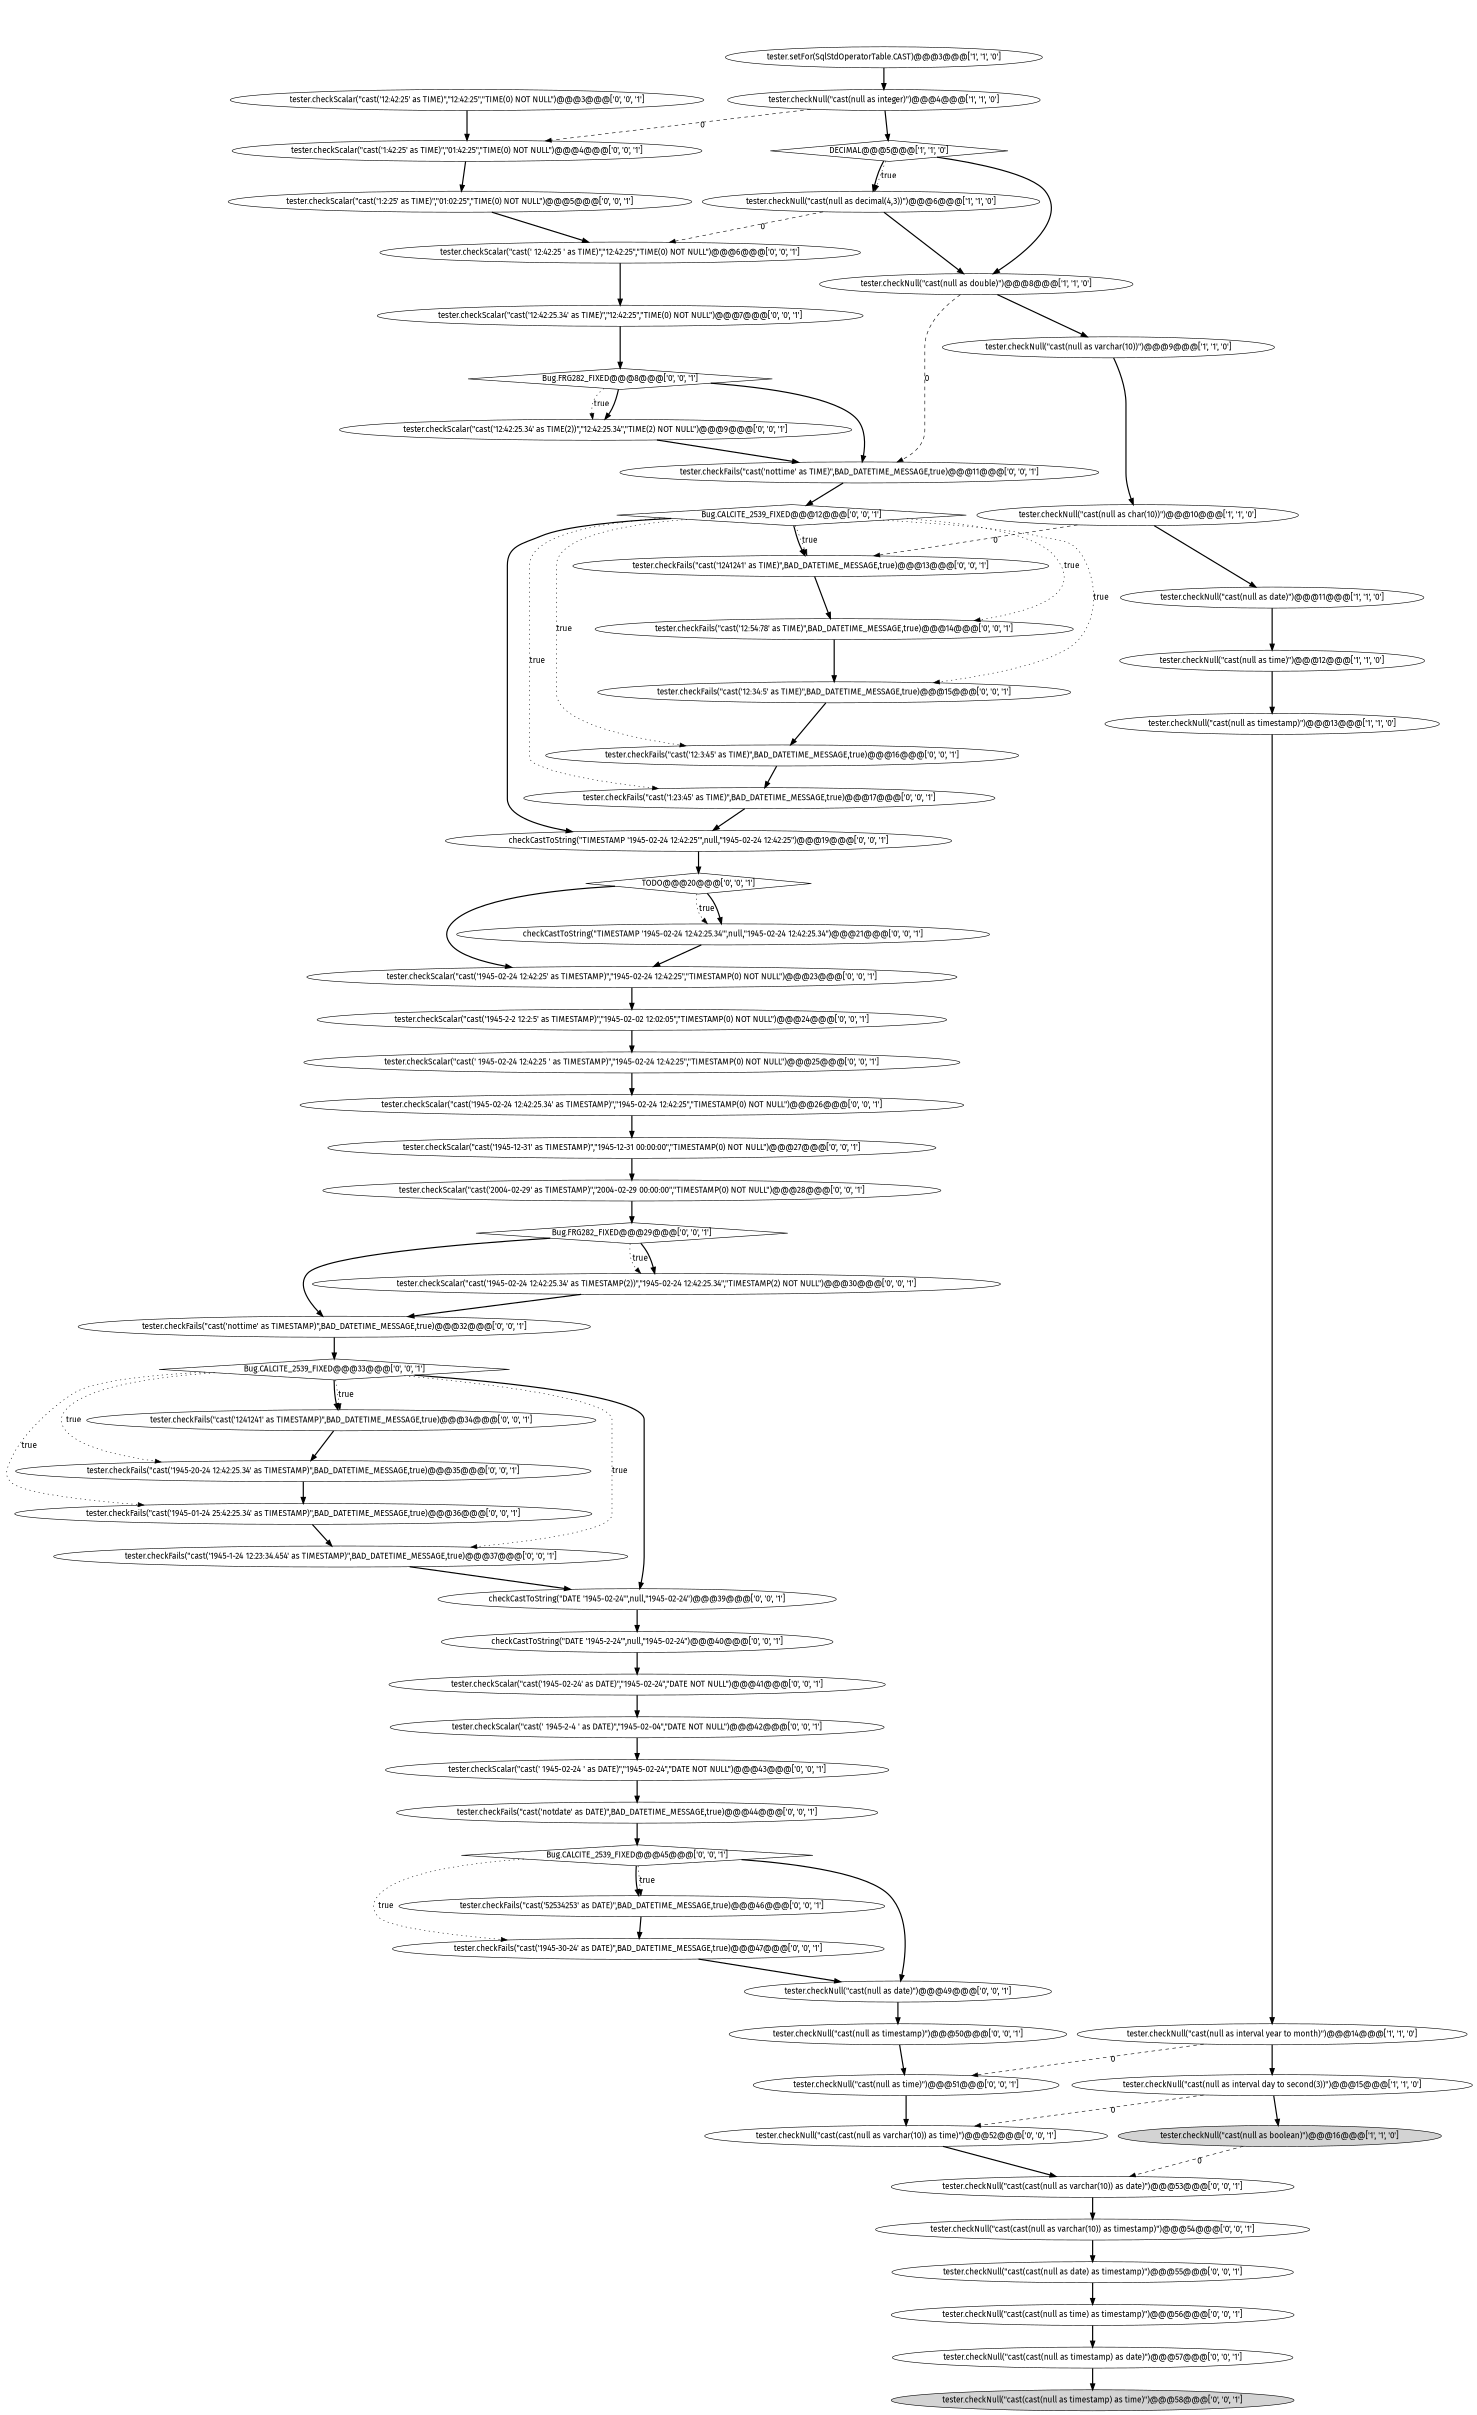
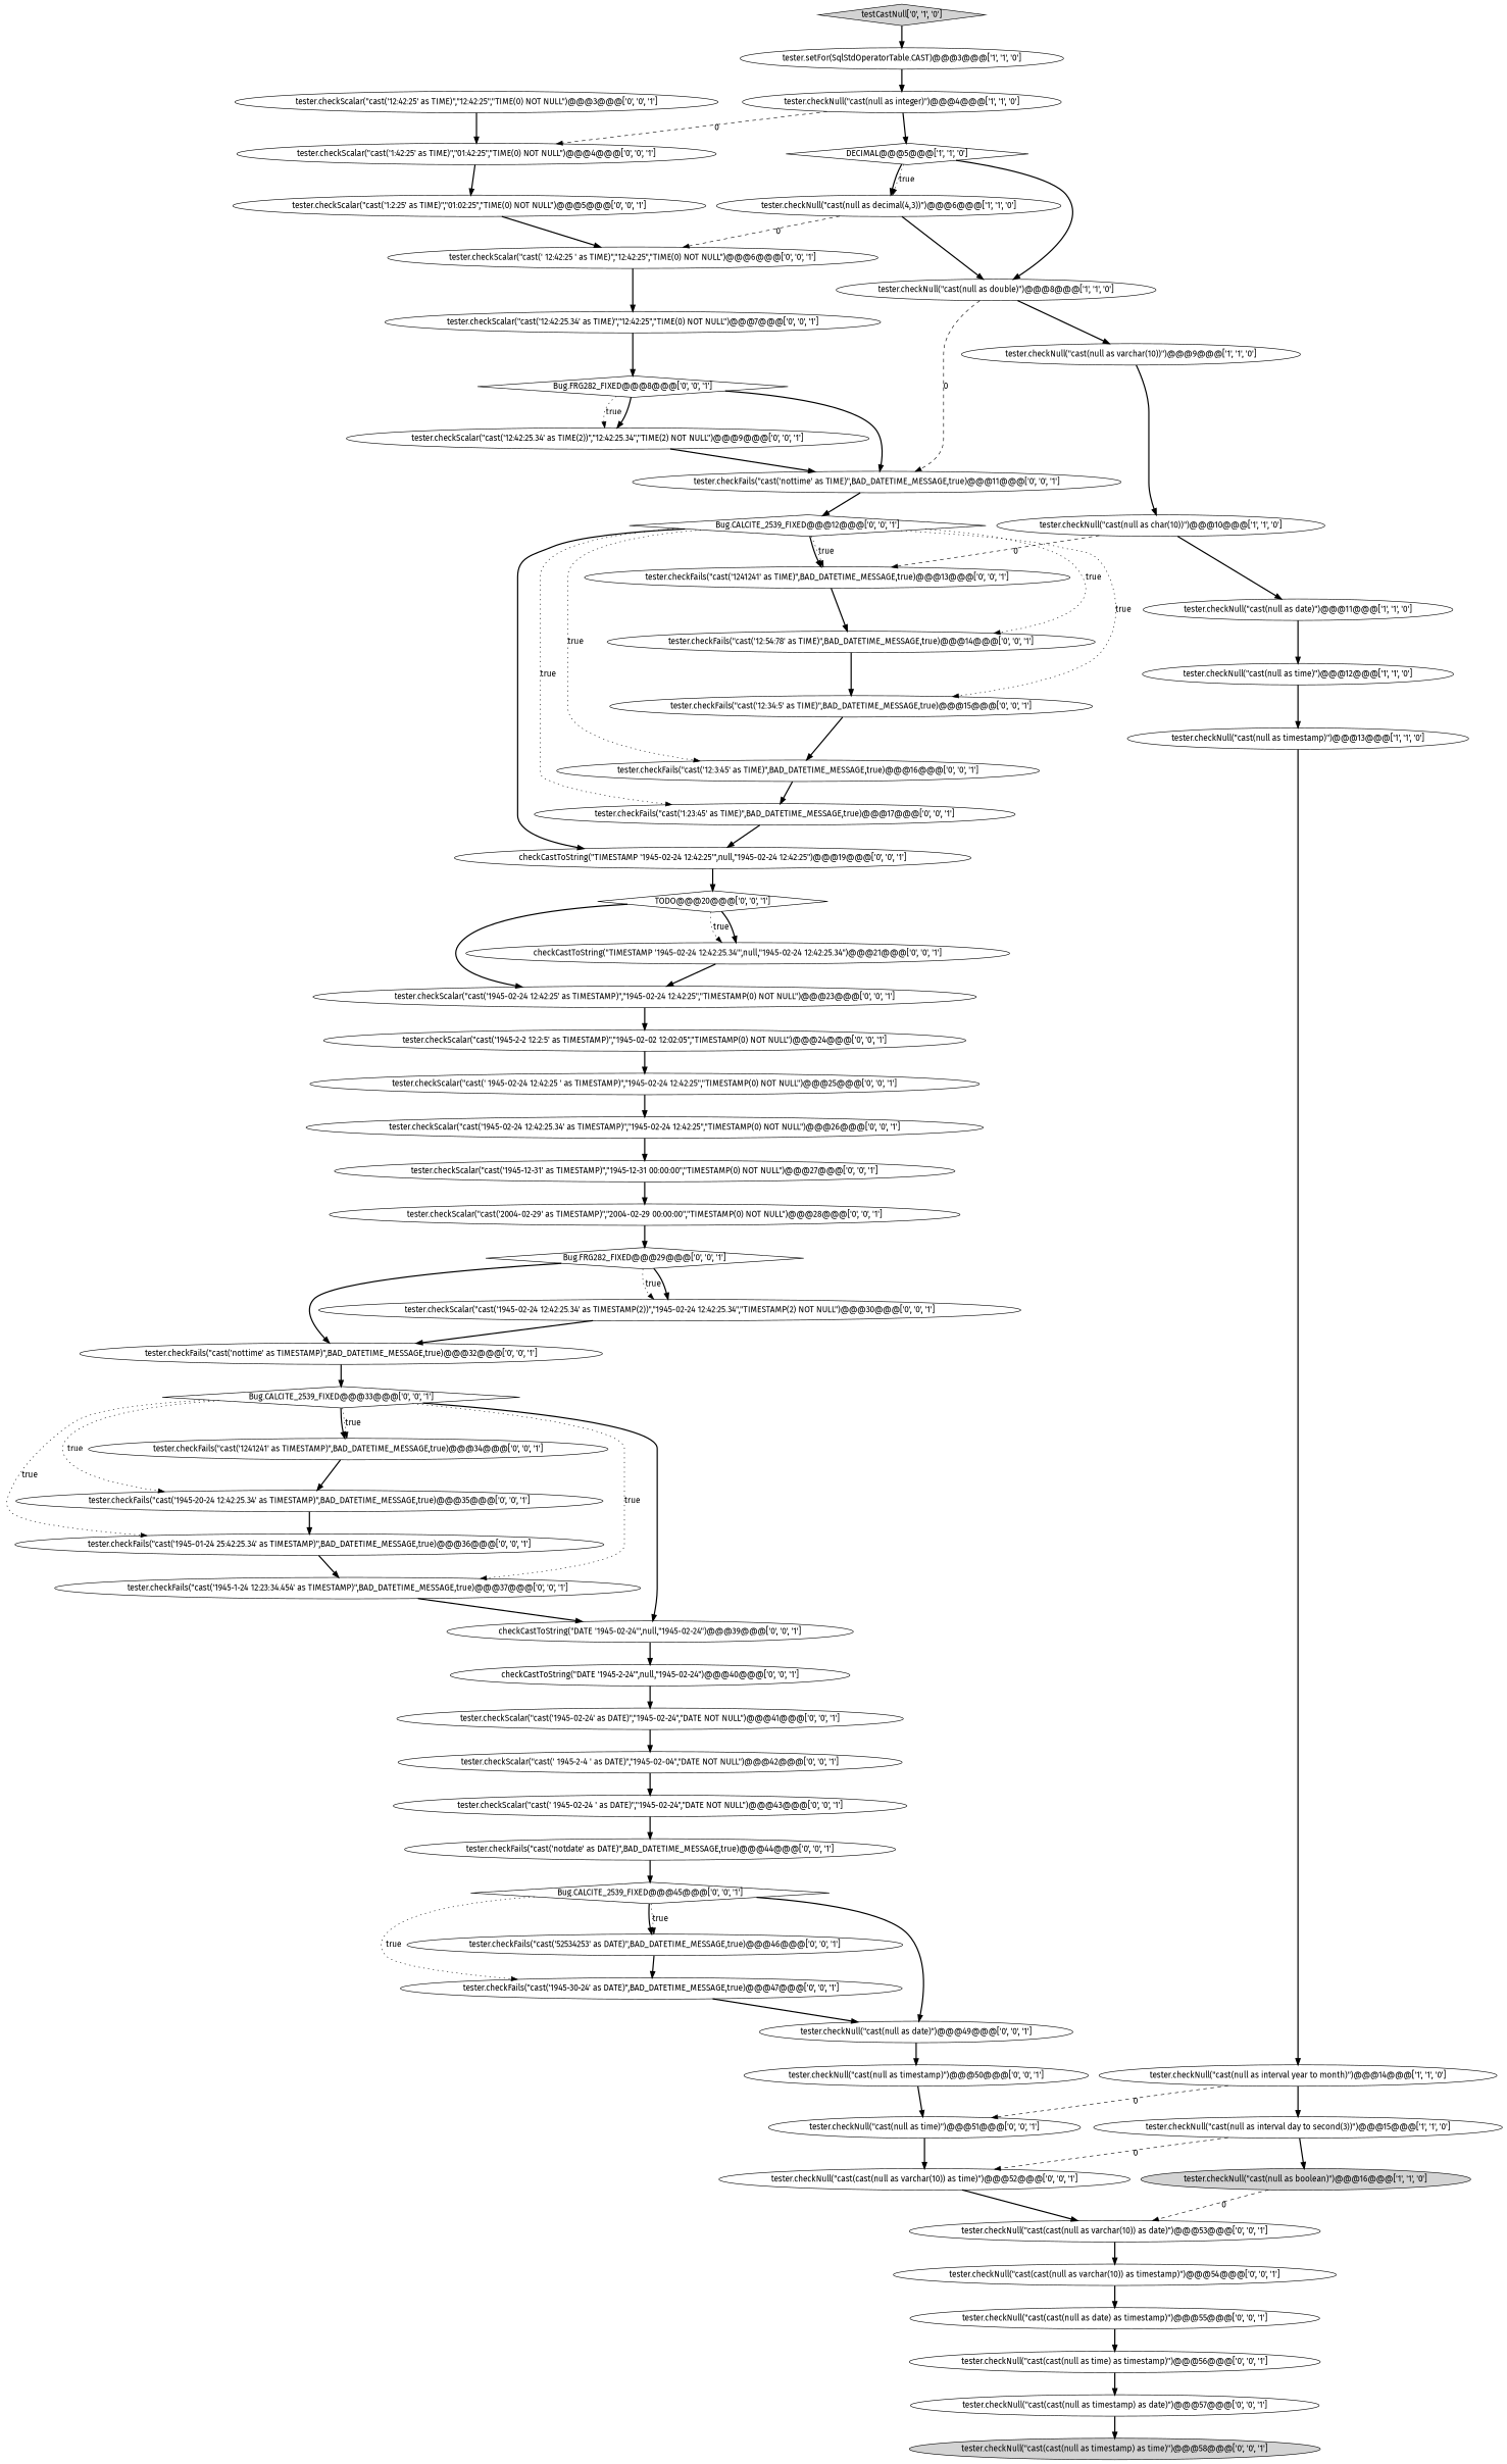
  digraph {
    fontname="Fira Sans"
    node [fillcolor=white fontname="Fira Sans" shape=ellipse style=filled]
    edge [fontname="Fira Sans" style=bold]
    n1 [label="tester.setFor(SqlStdOperatorTable.CAST)@@@3@@@['1', '1', '0']"]
    n2 [label="tester.checkNull(\"cast(null as integer)\")@@@4@@@['1', '1', '0']"]
    n3 [label="checkCastToString(\"DATE '1945-2-24'\",null,\"1945-02-24\")@@@40@@@['0', '0', '1']"]
    n4 [label="tester.checkScalar(\"cast('1945-02-24' as DATE)\",\"1945-02-24\",\"DATE NOT NULL\")@@@41@@@['0', '0', '1']"]
    n5 [label="tester.checkScalar(\"cast(' 1945-2-4 ' as DATE)\",\"1945-02-04\",\"DATE NOT NULL\")@@@42@@@['0', '0', '1']"]
    n6 [label="Bug.CALCITE_2539_FIXED@@@45@@@['0', '0', '1']" shape=diamond]
    n7 [label="tester.checkFails(\"cast('52534253' as DATE)\",BAD_DATETIME_MESSAGE,true)@@@46@@@['0', '0', '1']"]
    n8 [label="tester.checkNull(\"cast(null as date)\")@@@49@@@['0', '0', '1']"]
    n9 [label="tester.checkFails(\"cast('1945-30-24' as DATE)\",BAD_DATETIME_MESSAGE,true)@@@47@@@['0', '0', '1']"]
    n10 [label="tester.checkNull(\"cast(null as timestamp)\")@@@50@@@['0', '0', '1']"]
    n11 [label="tester.checkScalar(\"cast('1:2:25' as TIME)\",\"01:02:25\",\"TIME(0) NOT NULL\")@@@5@@@['0', '0', '1']"]
    n12 [label="tester.checkScalar(\"cast(' 12:42:25 ' as TIME)\",\"12:42:25\",\"TIME(0) NOT NULL\")@@@6@@@['0', '0', '1']"]
    n13 [label="tester.checkScalar(\"cast('12:42:25.34' as TIME)\",\"12:42:25\",\"TIME(0) NOT NULL\")@@@7@@@['0', '0', '1']"]
    n14 [label="Bug.FRG282_FIXED@@@8@@@['0', '0', '1']" shape=diamond]
    n15 [label="tester.checkFails(\"cast('nottime' as TIME)\",BAD_DATETIME_MESSAGE,true)@@@11@@@['0', '0', '1']"]
    n16 [label="tester.checkScalar(\"cast('12:42:25.34' as TIME(2))\",\"12:42:25.34\",\"TIME(2) NOT NULL\")@@@9@@@['0', '0', '1']"]
    n17 [label="tester.checkNull(\"cast(cast(null as time) as timestamp)\")@@@56@@@['0', '0', '1']"]
    n18 [label="tester.checkNull(\"cast(cast(null as timestamp) as date)\")@@@57@@@['0', '0', '1']"]
    n19 [fillcolor=lightgray label="tester.checkNull(\"cast(cast(null as timestamp) as time)\")@@@58@@@['0', '0', '1']"]
    n20 [label="tester.checkFails(\"cast('12:34:5' as TIME)\",BAD_DATETIME_MESSAGE,true)@@@15@@@['0', '0', '1']"]
    n21 [label="tester.checkFails(\"cast('12:3:45' as TIME)\",BAD_DATETIME_MESSAGE,true)@@@16@@@['0', '0', '1']"]
    n22 [label="tester.checkFails(\"cast('1:23:45' as TIME)\",BAD_DATETIME_MESSAGE,true)@@@17@@@['0', '0', '1']"]
    n23 [label="tester.checkScalar(\"cast('1945-12-31' as TIMESTAMP)\",\"1945-12-31 00:00:00\",\"TIMESTAMP(0) NOT NULL\")@@@27@@@['0', '0', '1']"]
    n24 [label="tester.checkScalar(\"cast('2004-02-29' as TIMESTAMP)\",\"2004-02-29 00:00:00\",\"TIMESTAMP(0) NOT NULL\")@@@28@@@['0', '0', '1']"]
    n25 [label="Bug.FRG282_FIXED@@@29@@@['0', '0', '1']" shape=diamond]
    n26 [label="tester.checkFails(\"cast('1945-01-24 25:42:25.34' as TIMESTAMP)\",BAD_DATETIME_MESSAGE,true)@@@36@@@['0', '0', '1']"]
    n27 [label="tester.checkFails(\"cast('1945-1-24 12:23:34.454' as TIMESTAMP)\",BAD_DATETIME_MESSAGE,true)@@@37@@@['0', '0', '1']"]
    n28 [label="checkCastToString(\"DATE '1945-02-24'\",null,\"1945-02-24\")@@@39@@@['0', '0', '1']"]
    n29 [label="tester.checkFails(\"cast('nottime' as TIMESTAMP)\",BAD_DATETIME_MESSAGE,true)@@@32@@@['0', '0', '1']"]
    n30 [label="Bug.CALCITE_2539_FIXED@@@33@@@['0', '0', '1']" shape=diamond]
    n31 [label="tester.checkFails(\"cast('1945-20-24 12:42:25.34' as TIMESTAMP)\",BAD_DATETIME_MESSAGE,true)@@@35@@@['0', '0', '1']"]
    n32 [label="tester.checkFails(\"cast('1241241' as TIMESTAMP)\",BAD_DATETIME_MESSAGE,true)@@@34@@@['0', '0', '1']"]
    n33 [label="tester.checkScalar(\"cast(' 1945-02-24 12:42:25 ' as TIMESTAMP)\",\"1945-02-24 12:42:25\",\"TIMESTAMP(0) NOT NULL\")@@@25@@@['0', '0', '1']"]
    n34 [label="tester.checkScalar(\"cast('1945-02-24 12:42:25.34' as TIMESTAMP)\",\"1945-02-24 12:42:25\",\"TIMESTAMP(0) NOT NULL\")@@@26@@@['0', '0', '1']"]
    n35 [label="tester.checkNull(\"cast(null as timestamp)\")@@@13@@@['1', '1', '0']"]
    n36 [label="tester.checkNull(\"cast(null as interval year to month)\")@@@14@@@['1', '1', '0']"]
    n37 [label="tester.checkNull(\"cast(null as time)\")@@@51@@@['0', '0', '1']"]
    n38 [label="tester.checkNull(\"cast(null as interval day to second(3))\")@@@15@@@['1', '1', '0']"]
+   n39 [fillcolor=lightgray label="testCastNull['0', '1', '0']" shape=diamond]
    n40 [label="tester.checkScalar(\"cast('12:42:25' as TIME)\",\"12:42:25\",\"TIME(0) NOT NULL\")@@@3@@@['0', '0', '1']"]
    n41 [label="tester.checkScalar(\"cast('1:42:25' as TIME)\",\"01:42:25\",\"TIME(0) NOT NULL\")@@@4@@@['0', '0', '1']"]
    n42 [label="tester.checkNull(\"cast(cast(null as varchar(10)) as time)\")@@@52@@@['0', '0', '1']"]
    n43 [label="tester.checkNull(\"cast(cast(null as varchar(10)) as date)\")@@@53@@@['0', '0', '1']"]
    n44 [label="tester.checkFails(\"cast('12:54:78' as TIME)\",BAD_DATETIME_MESSAGE,true)@@@14@@@['0', '0', '1']"]
    n45 [label="tester.checkNull(\"cast(null as char(10))\")@@@10@@@['1', '1', '0']"]
    n46 [label="tester.checkFails(\"cast('1241241' as TIME)\",BAD_DATETIME_MESSAGE,true)@@@13@@@['0', '0', '1']"]
    n47 [label="tester.checkNull(\"cast(null as date)\")@@@11@@@['1', '1', '0']"]
    n48 [label="tester.checkNull(\"cast(null as time)\")@@@12@@@['1', '1', '0']"]
    n49 [label="tester.checkScalar(\"cast('1945-2-2 12:2:5' as TIMESTAMP)\",\"1945-02-02 12:02:05\",\"TIMESTAMP(0) NOT NULL\")@@@24@@@['0', '0', '1']"]
    n50 [label="tester.checkFails(\"cast('notdate' as DATE)\",BAD_DATETIME_MESSAGE,true)@@@44@@@['0', '0', '1']"]
    n51 [label="checkCastToString(\"TIMESTAMP '1945-02-24 12:42:25'\",null,\"1945-02-24 12:42:25\")@@@19@@@['0', '0', '1']"]
    n52 [label="TODO@@@20@@@['0', '0', '1']" shape=diamond]
    n53 [label="tester.checkScalar(\"cast(' 1945-02-24 ' as DATE)\",\"1945-02-24\",\"DATE NOT NULL\")@@@43@@@['0', '0', '1']"]
    n54 [label="tester.checkNull(\"cast(null as varchar(10))\")@@@9@@@['1', '1', '0']"]
    n55 [label="tester.checkNull(\"cast(cast(null as date) as timestamp)\")@@@55@@@['0', '0', '1']"]
    n56 [label="tester.checkNull(\"cast(cast(null as varchar(10)) as timestamp)\")@@@54@@@['0', '0', '1']"]
    n57 [fillcolor=lightgray label="tester.checkNull(\"cast(null as boolean)\")@@@16@@@['1', '1', '0']"]
    n58 [label="DECIMAL@@@5@@@['1', '1', '0']" shape=diamond]
    n59 [label="tester.checkScalar(\"cast('1945-02-24 12:42:25.34' as TIMESTAMP(2))\",\"1945-02-24 12:42:25.34\",\"TIMESTAMP(2) NOT NULL\")@@@30@@@['0', '0', '1']"]
    n60 [label="tester.checkNull(\"cast(null as decimal(4,3))\")@@@6@@@['1', '1', '0']"]
    n61 [label="tester.checkNull(\"cast(null as double)\")@@@8@@@['1', '1', '0']"]
    n62 [label="tester.checkScalar(\"cast('1945-02-24 12:42:25' as TIMESTAMP)\",\"1945-02-24 12:42:25\",\"TIMESTAMP(0) NOT NULL\")@@@23@@@['0', '0', '1']"]
    n63 [label="checkCastToString(\"TIMESTAMP '1945-02-24 12:42:25.34'\",null,\"1945-02-24 12:42:25.34\")@@@21@@@['0', '0', '1']"]
    n64 [label="Bug.CALCITE_2539_FIXED@@@12@@@['0', '0', '1']" shape=diamond]
    n1 -> n2
    n2 -> n41 [label=0 style=dashed]
    n2 -> n58
    n3 -> n4
    n4 -> n5
    n5 -> n53
    n6 -> n7 [label=true style=dotted]
    n6 -> n7
    n6 -> n8
    n6 -> n9 [label=true style=dotted]
    n7 -> n9
    n8 -> n10
    n9 -> n8
    n10 -> n37
    n11 -> n12
    n12 -> n13
    n13 -> n14
    n14 -> n15
    n14 -> n16
    n14 -> n16 [label=true style=dotted]
    n15 -> n64
    n16 -> n15
    n17 -> n18
    n18 -> n19
    n20 -> n21
    n21 -> n22
    n22 -> n51
    n23 -> n24
    n24 -> n25
    n25 -> n29
    n25 -> n59 [label=true style=dotted]
    n25 -> n59
    n26 -> n27
    n27 -> n28
    n28 -> n3
    n29 -> n30
    n30 -> n26 [label=true style=dotted]
    n30 -> n27 [label=true style=dotted]
    n30 -> n28
    n30 -> n31 [label=true style=dotted]
    n30 -> n32 [label=true style=dotted]
    n30 -> n32
    n31 -> n26
    n32 -> n31
    n33 -> n34
    n34 -> n23
    n35 -> n36
    n36 -> n37 [label=0 style=dashed]
    n36 -> n38
    n37 -> n42
    n38 -> n42 [label=0 style=dashed]
    n38 -> n57
+   n39 -> n1
    n40 -> n41
    n41 -> n11
    n42 -> n43
    n43 -> n56
    n44 -> n20
    n45 -> n46 [label=0 style=dashed]
    n45 -> n47
    n46 -> n44
    n47 -> n48
    n48 -> n35
    n49 -> n33
    n50 -> n6
    n51 -> n52
    n52 -> n62
    n52 -> n63 [label=true style=dotted]
    n52 -> n63
    n53 -> n50
    n54 -> n45
    n55 -> n17
    n56 -> n55
    n57 -> n43 [label=0 style=dashed]
    n58 -> n60
    n58 -> n60 [label=true style=dotted]
    n58 -> n61
    n59 -> n29
    n60 -> n12 [label=0 style=dashed]
    n60 -> n61
    n61 -> n15 [label=0 style=dashed]
    n61 -> n54
    n62 -> n49
    n63 -> n62
    n64 -> n20 [label=true style=dotted]
    n64 -> n21 [label=true style=dotted]
    n64 -> n22 [label=true style=dotted]
    n64 -> n44 [label=true style=dotted]
    n64 -> n46
    n64 -> n46 [label=true style=dotted]
    n64 -> n51
  }
